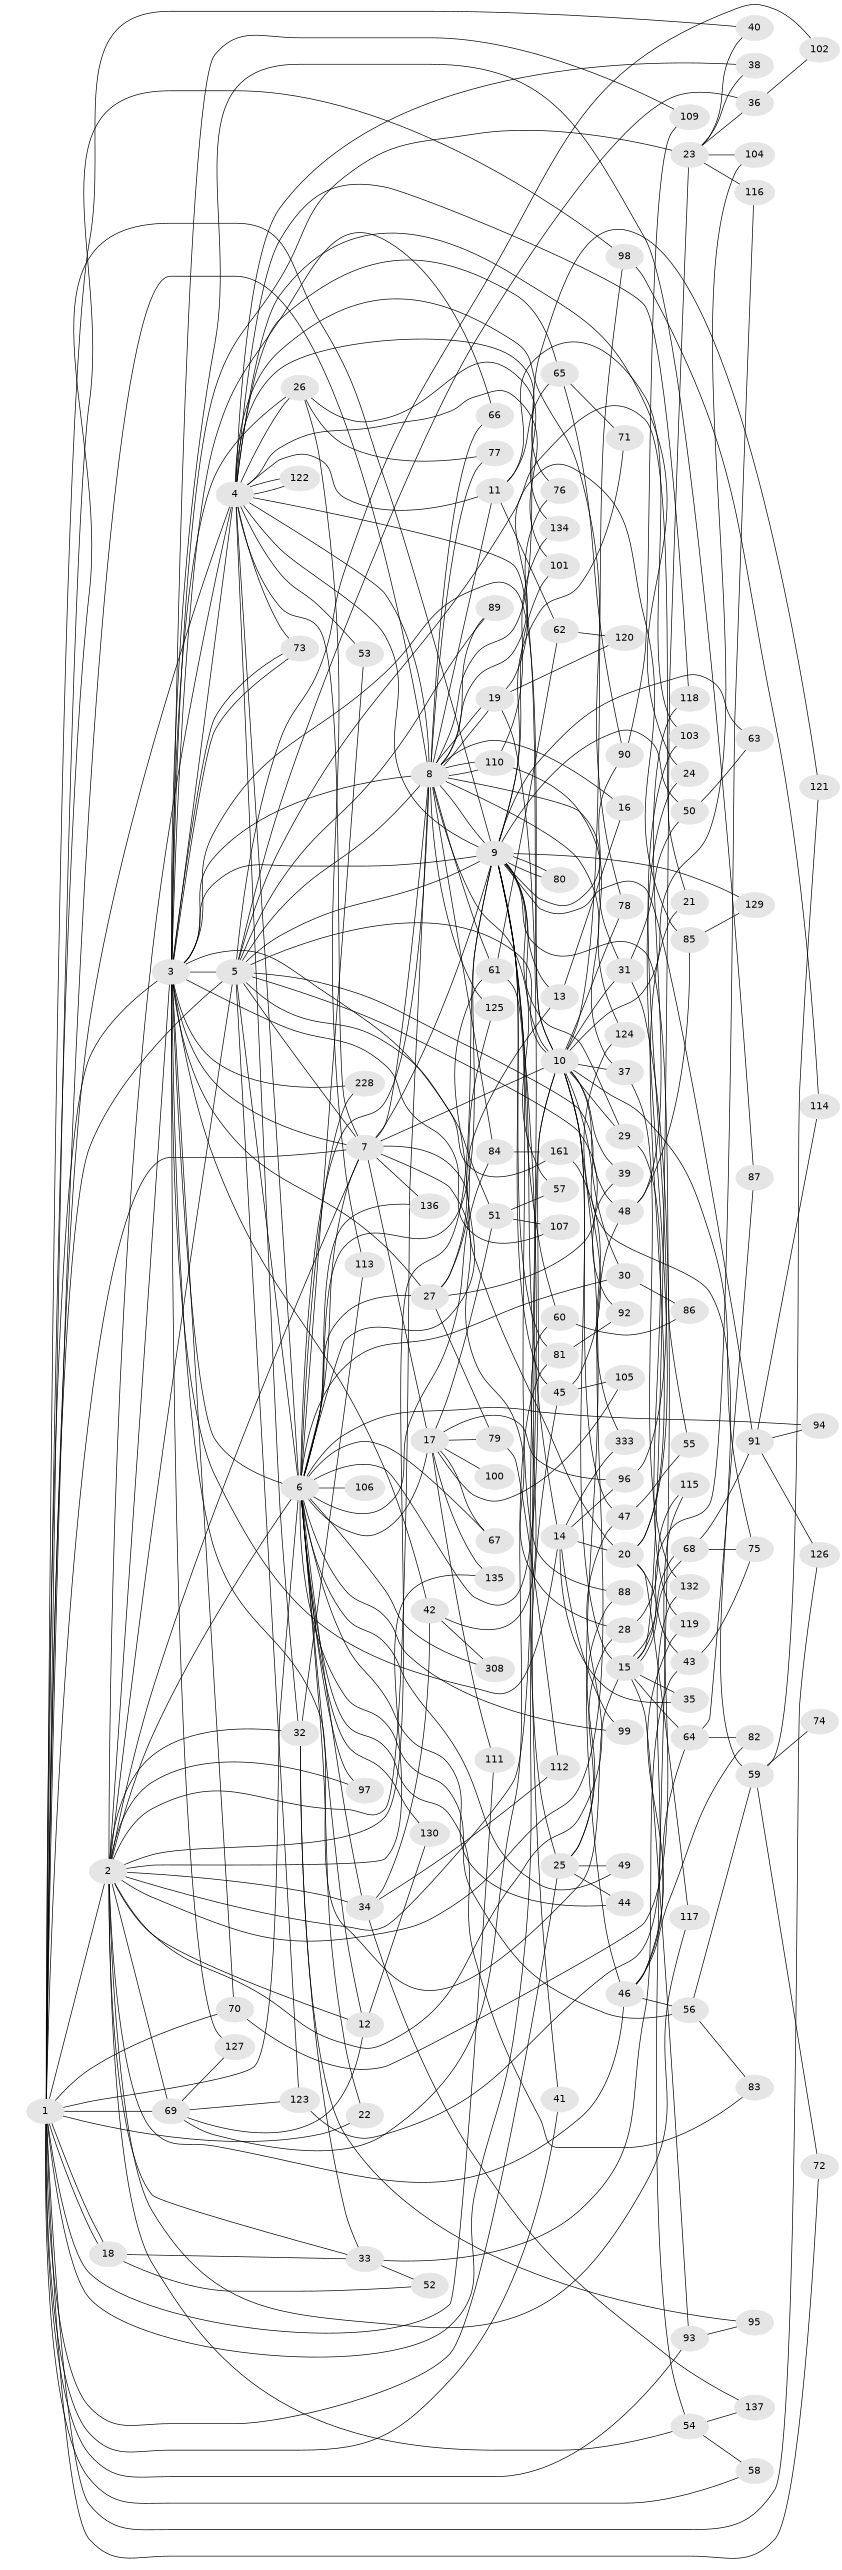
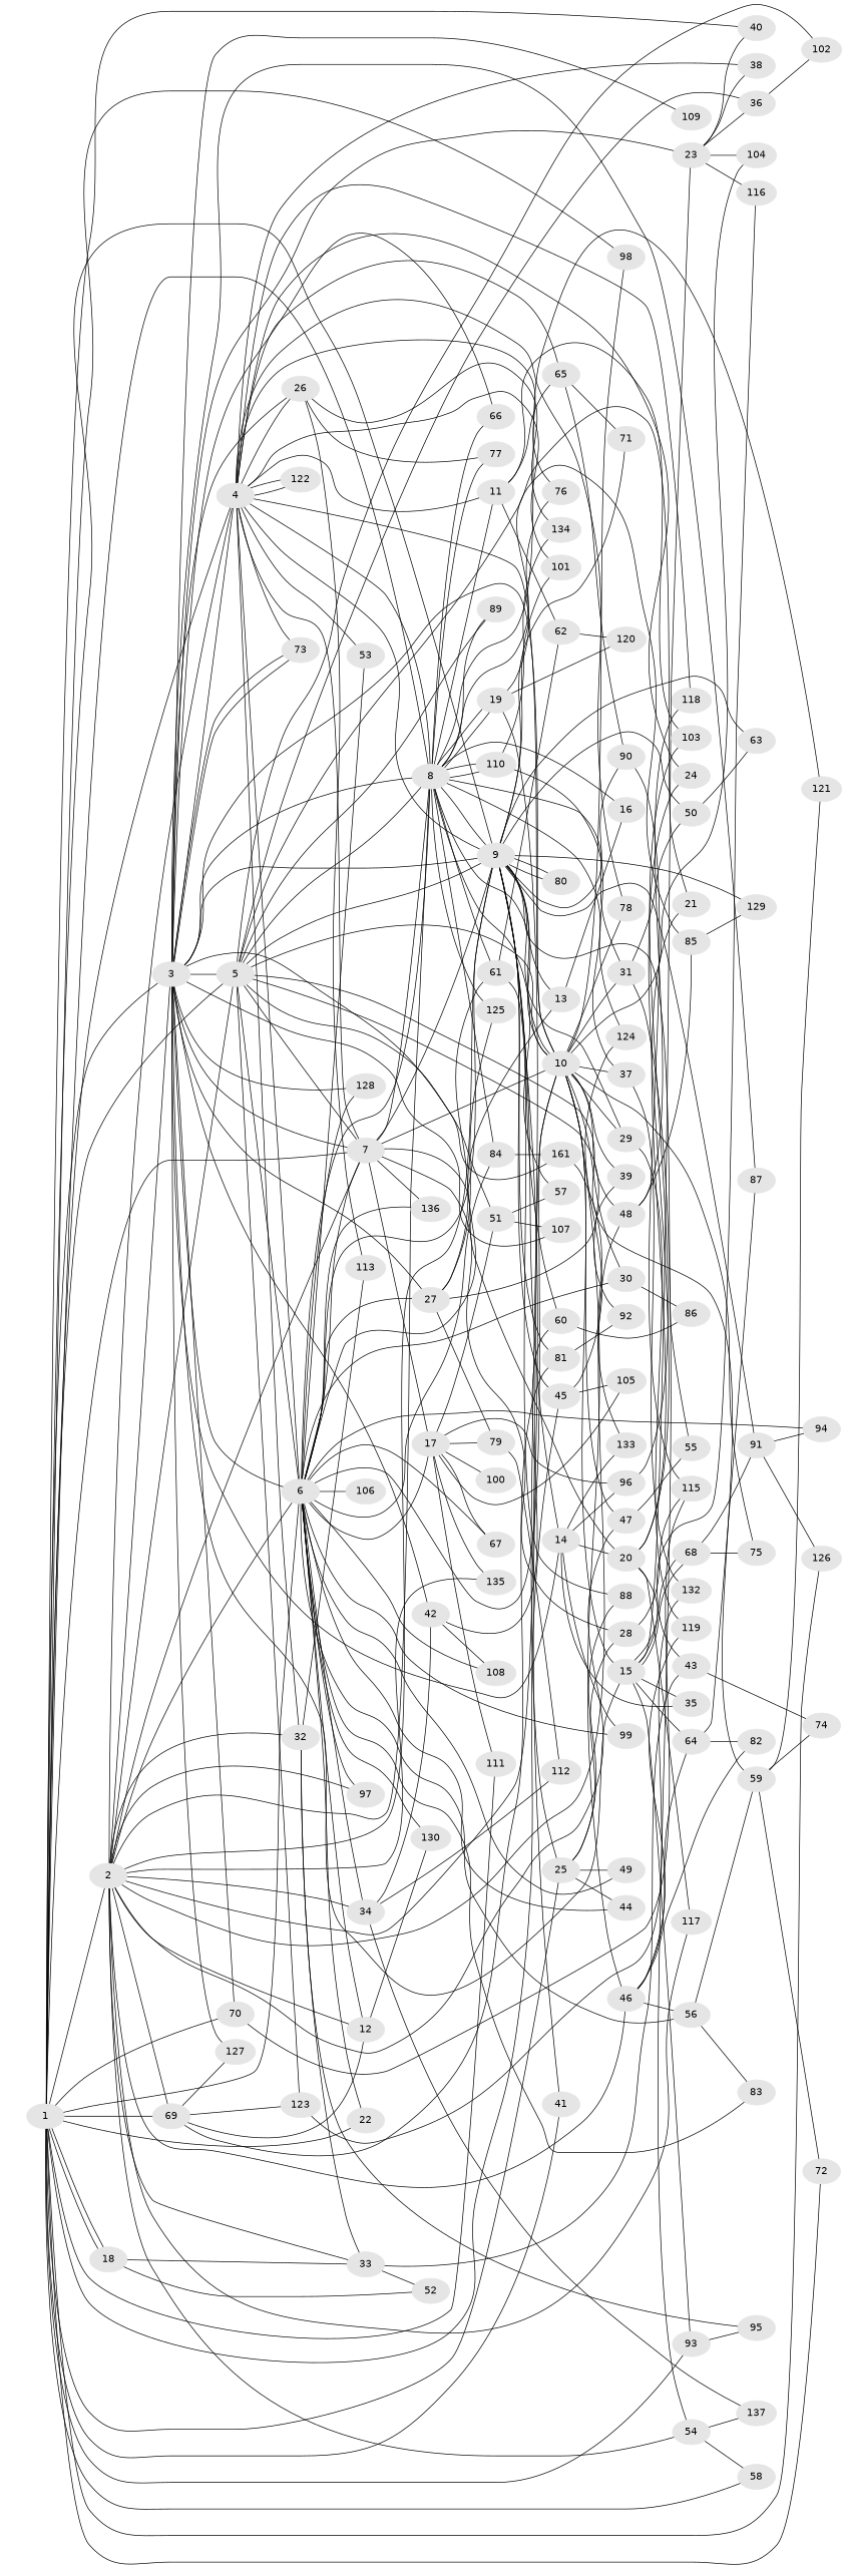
  graph {
    fontname="DejaVu Sans"
    rankdir=LR
    node [color=gray90 fontname="DejaVu Sans" style=filled]
    edge [fontname="DejaVu Sans"]
    1
    2
    3
    4
    5
    6
    7
    8
    9
    18
    22
    25
    40
    41
    45
    58
    69
    70
    72
    93
    98
    111
    126
    10
    12
    32
    33
    34
    46
    47
    48
    54
    97
    117
    135
    14
    15
    23
    26
    27
    42
    51
    66
    73
    87
    107
    109
    127
-   128 [label=228]
+   128
    11
    24
    38
    53
    65
    76
    78
    101
    118
    122
    21
    36
    59
    89
    92
    102
    123
    n67 [label=161]
    13
    17
    30
    44
    49
    56
    67
    83
    84
    94
    99
    106
-   108 [label=308]
+   108
    130
    136
    20
    28
    125
    16
    19
    31
    37
    57
    61
    77
    85
    110
    121
    29
    50
    55
    60
    63
    71
    80
    81
    90
    91
    129
    39
    75
    104
    52
    88
    105
    124
    115
    95
-   114
    113
    43
    112
    137
    64
    119
    82
    35
    96
-   133 [label=333]
+   133
    68
    116
    134
    79
    62
    103
    74
    132
    100
    86
    120
    1 -- 2
    1 -- 3
    1 -- 4
    1 -- 5
    1 -- 6
    1 -- 7
    1 -- 8
    1 -- 9
    1 -- 18
    1 -- 18
    1 -- 22
    1 -- 25
    1 -- 40
    1 -- 41
    1 -- 45
    1 -- 58
    1 -- 69
    1 -- 70
    1 -- 72
    1 -- 93
    1 -- 98
    1 -- 111
    1 -- 126
    2 -- 3
    2 -- 4
    2 -- 5
    2 -- 6
    2 -- 7
    2 -- 8
    2 -- 9
    2 -- 69
    2 -- 10
    2 -- 12
    2 -- 32
    2 -- 33
    2 -- 34
    2 -- 46
    2 -- 47
    2 -- 48
    2 -- 54
    2 -- 97
    2 -- 117
    2 -- 135
    3 -- 4
    3 -- 5
    3 -- 6
    3 -- 7
    3 -- 8
    3 -- 9
    3 -- 70
    3 -- 10
    3 -- 14
    3 -- 15
    3 -- 23
    3 -- 26
    3 -- 27
    3 -- 42
    3 -- 51
    3 -- 66
    3 -- 73
    3 -- 73
    3 -- 87
    3 -- 107
    3 -- 109
    3 -- 127
    3 -- 128
    4 -- 6
    4 -- 7
    4 -- 8
    4 -- 9
    4 -- 10
    4 -- 32
    4 -- 26
    4 -- 73
    4 -- 11
    4 -- 24
    4 -- 38
    4 -- 53
    4 -- 65
    4 -- 76
    4 -- 78
    4 -- 101
    4 -- 118
    4 -- 122
    4 -- 122
    5 -- 6
    5 -- 7
    5 -- 8
    5 -- 9
    5 -- 10
    5 -- 21
    5 -- 36
    5 -- 59
    5 -- 89
    5 -- 92
    5 -- 102
    5 -- 123
    5 -- n67
    6 -- 7
    6 -- 8
    6 -- 9
    6 -- 22
    6 -- 10
    6 -- 12
    6 -- 34
    6 -- 97
    6 -- 27
    6 -- 128
    6 -- 53
    6 -- 13
    6 -- 17
    6 -- 30
    6 -- 44
    6 -- 49
    6 -- 56
    6 -- 67
    6 -- 83
    6 -- 84
    6 -- 94
    6 -- 99
    6 -- 106
    6 -- 108
    6 -- 130
    6 -- 136
    7 -- 8
    7 -- 9
    7 -- 10
    7 -- 17
    7 -- 136
    7 -- 20
    7 -- 28
    8 -- 9
+   8 -- 10
    8 -- 66
    8 -- 11
    8 -- 89
    8 -- 84
    8 -- 125
    8 -- 16
    8 -- 19
    8 -- 19
    8 -- 31
    8 -- 37
    8 -- 57
    8 -- 61
    8 -- 77
    8 -- 85
    8 -- 110
    8 -- 110
    8 -- 121
    9 -- 41
    9 -- 45
    9 -- 10
    9 -- 14
    9 -- 101
    9 -- 13
    9 -- 29
    9 -- 50
    9 -- 55
    9 -- 60
    9 -- 63
    9 -- 71
    9 -- 80
    9 -- 80
    9 -- 81
    9 -- 90
    9 -- 91
    9 -- 129
    18 -- 33
    18 -- 52
    25 -- 44
    25 -- 49
    25 -- 28
    25 -- 88
    45 -- 105
    45 -- 124
    69 -- 12
    69 -- 127
    69 -- 123
    69 -- 81
    70 -- 115
    93 -- 95
-   98 -- 114
    10 -- 98
    10 -- 46
    10 -- 47
    10 -- 48
    10 -- 15
    10 -- 78
    10 -- 30
    10 -- 31
    10 -- 37
    10 -- 29
    10 -- 39
    10 -- 75
    10 -- 104
    12 -- 130
    32 -- 33
    32 -- 95
    32 -- 113
    33 -- 52
    33 -- 43
    34 -- 42
    34 -- 112
    34 -- 137
    46 -- 56
    46 -- 64
    46 -- 119
    46 -- 82
    47 -- 55
    48 -- 118
    48 -- 85
    54 -- 58
    54 -- 137
    14 -- 99
    14 -- 20
    14 -- 35
    14 -- 96
    14 -- 133
    15 -- 93
    15 -- 23
    15 -- 64
    15 -- 35
    15 -- 68
    15 -- 68
    15 -- 116
    23 -- 40
    23 -- 38
    23 -- 36
    23 -- 104
    23 -- 116
    26 -- 77
    26 -- 113
    26 -- 134
    27 -- 125
    27 -- 61
    27 -- 39
    27 -- 79
    42 -- 108
    42 -- 60
    51 -- 107
    51 -- 57
    11 -- 65
    11 -- 62
    11 -- 103
    65 -- 71
    65 -- 90
    36 -- 102
    59 -- 72
    59 -- 121
    59 -- 74
    123 -- 132
    n67 -- 133
    13 -- 16
    17 -- 111
    17 -- 135
    17 -- 51
    17 -- 67
    17 -- 105
    17 -- 96
    17 -- 79
    17 -- 100
    30 -- 86
    56 -- 59
    56 -- 83
    84 -- n67
    20 -- 117
    20 -- 24
    20 -- 21
    20 -- 43
    28 -- 115
    19 -- 25
    19 -- 76
    19 -- 120
    31 -- 54
    31 -- 50
    37 -- 132
    61 -- 88
    61 -- 62
    85 -- 129
    110 -- 124
    110 -- 134
    29 -- 119
    50 -- 63
    60 -- 86
    81 -- 92
-   90 -- 109
+   90 -- 115
    91 -- 126
    91 -- 94
-   91 -- 114
-   43 -- 75
+   43 -- 74
    64 -- 87
    64 -- 82
    96 -- 103
    68 -- 91
    68 -- 75
    79 -- 112
    62 -- 120
  }
